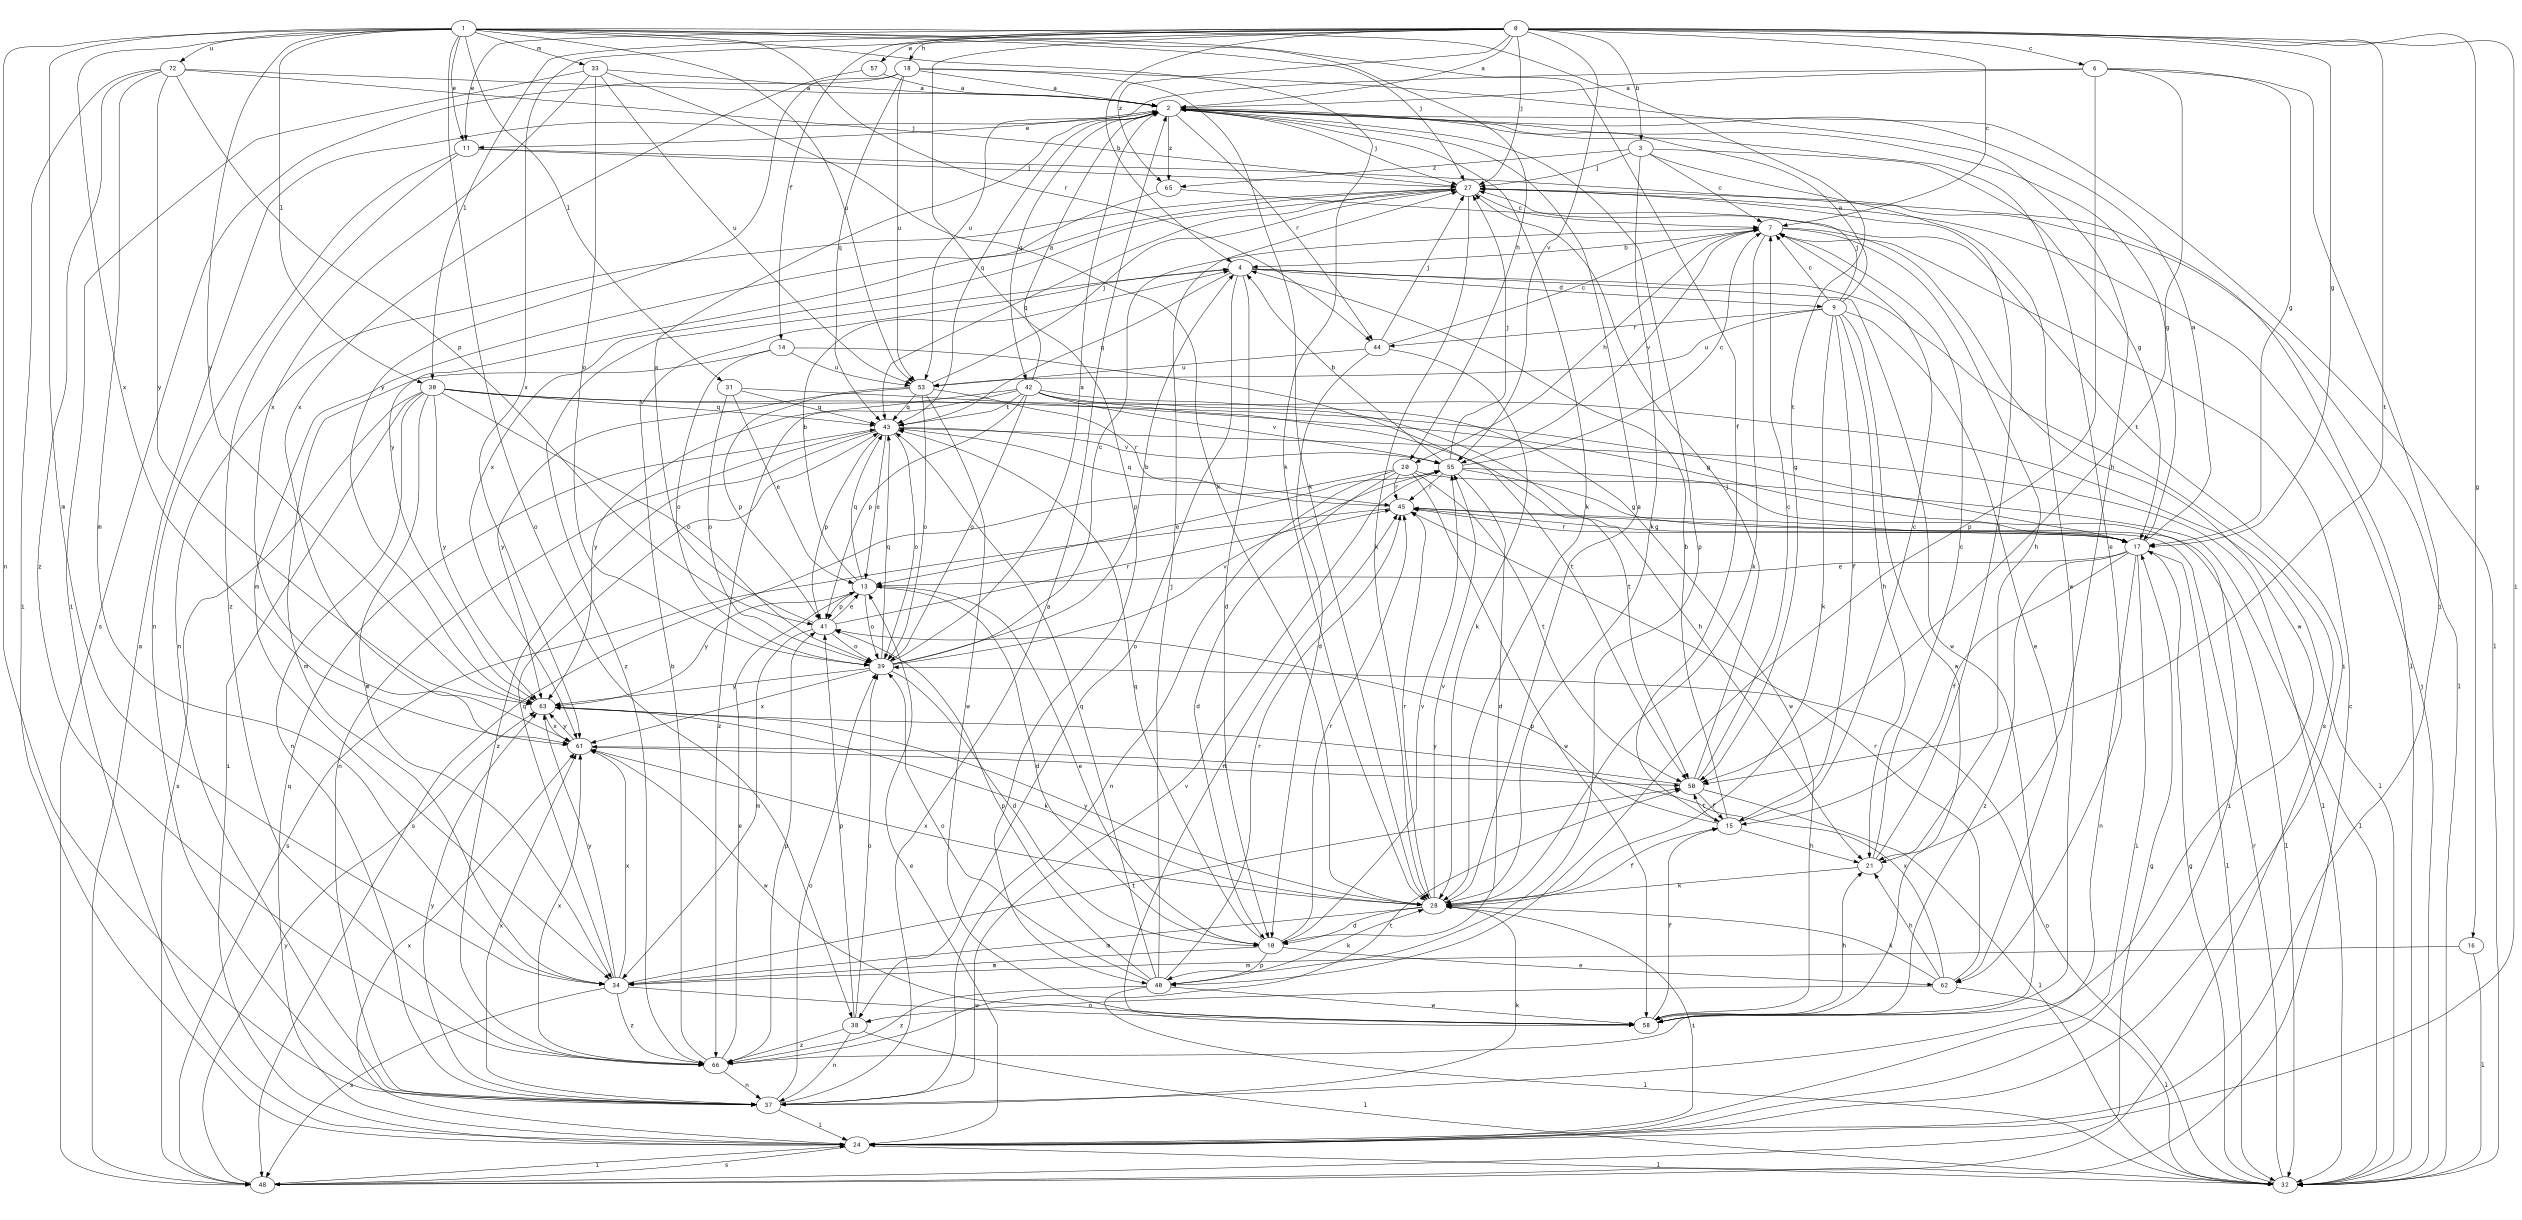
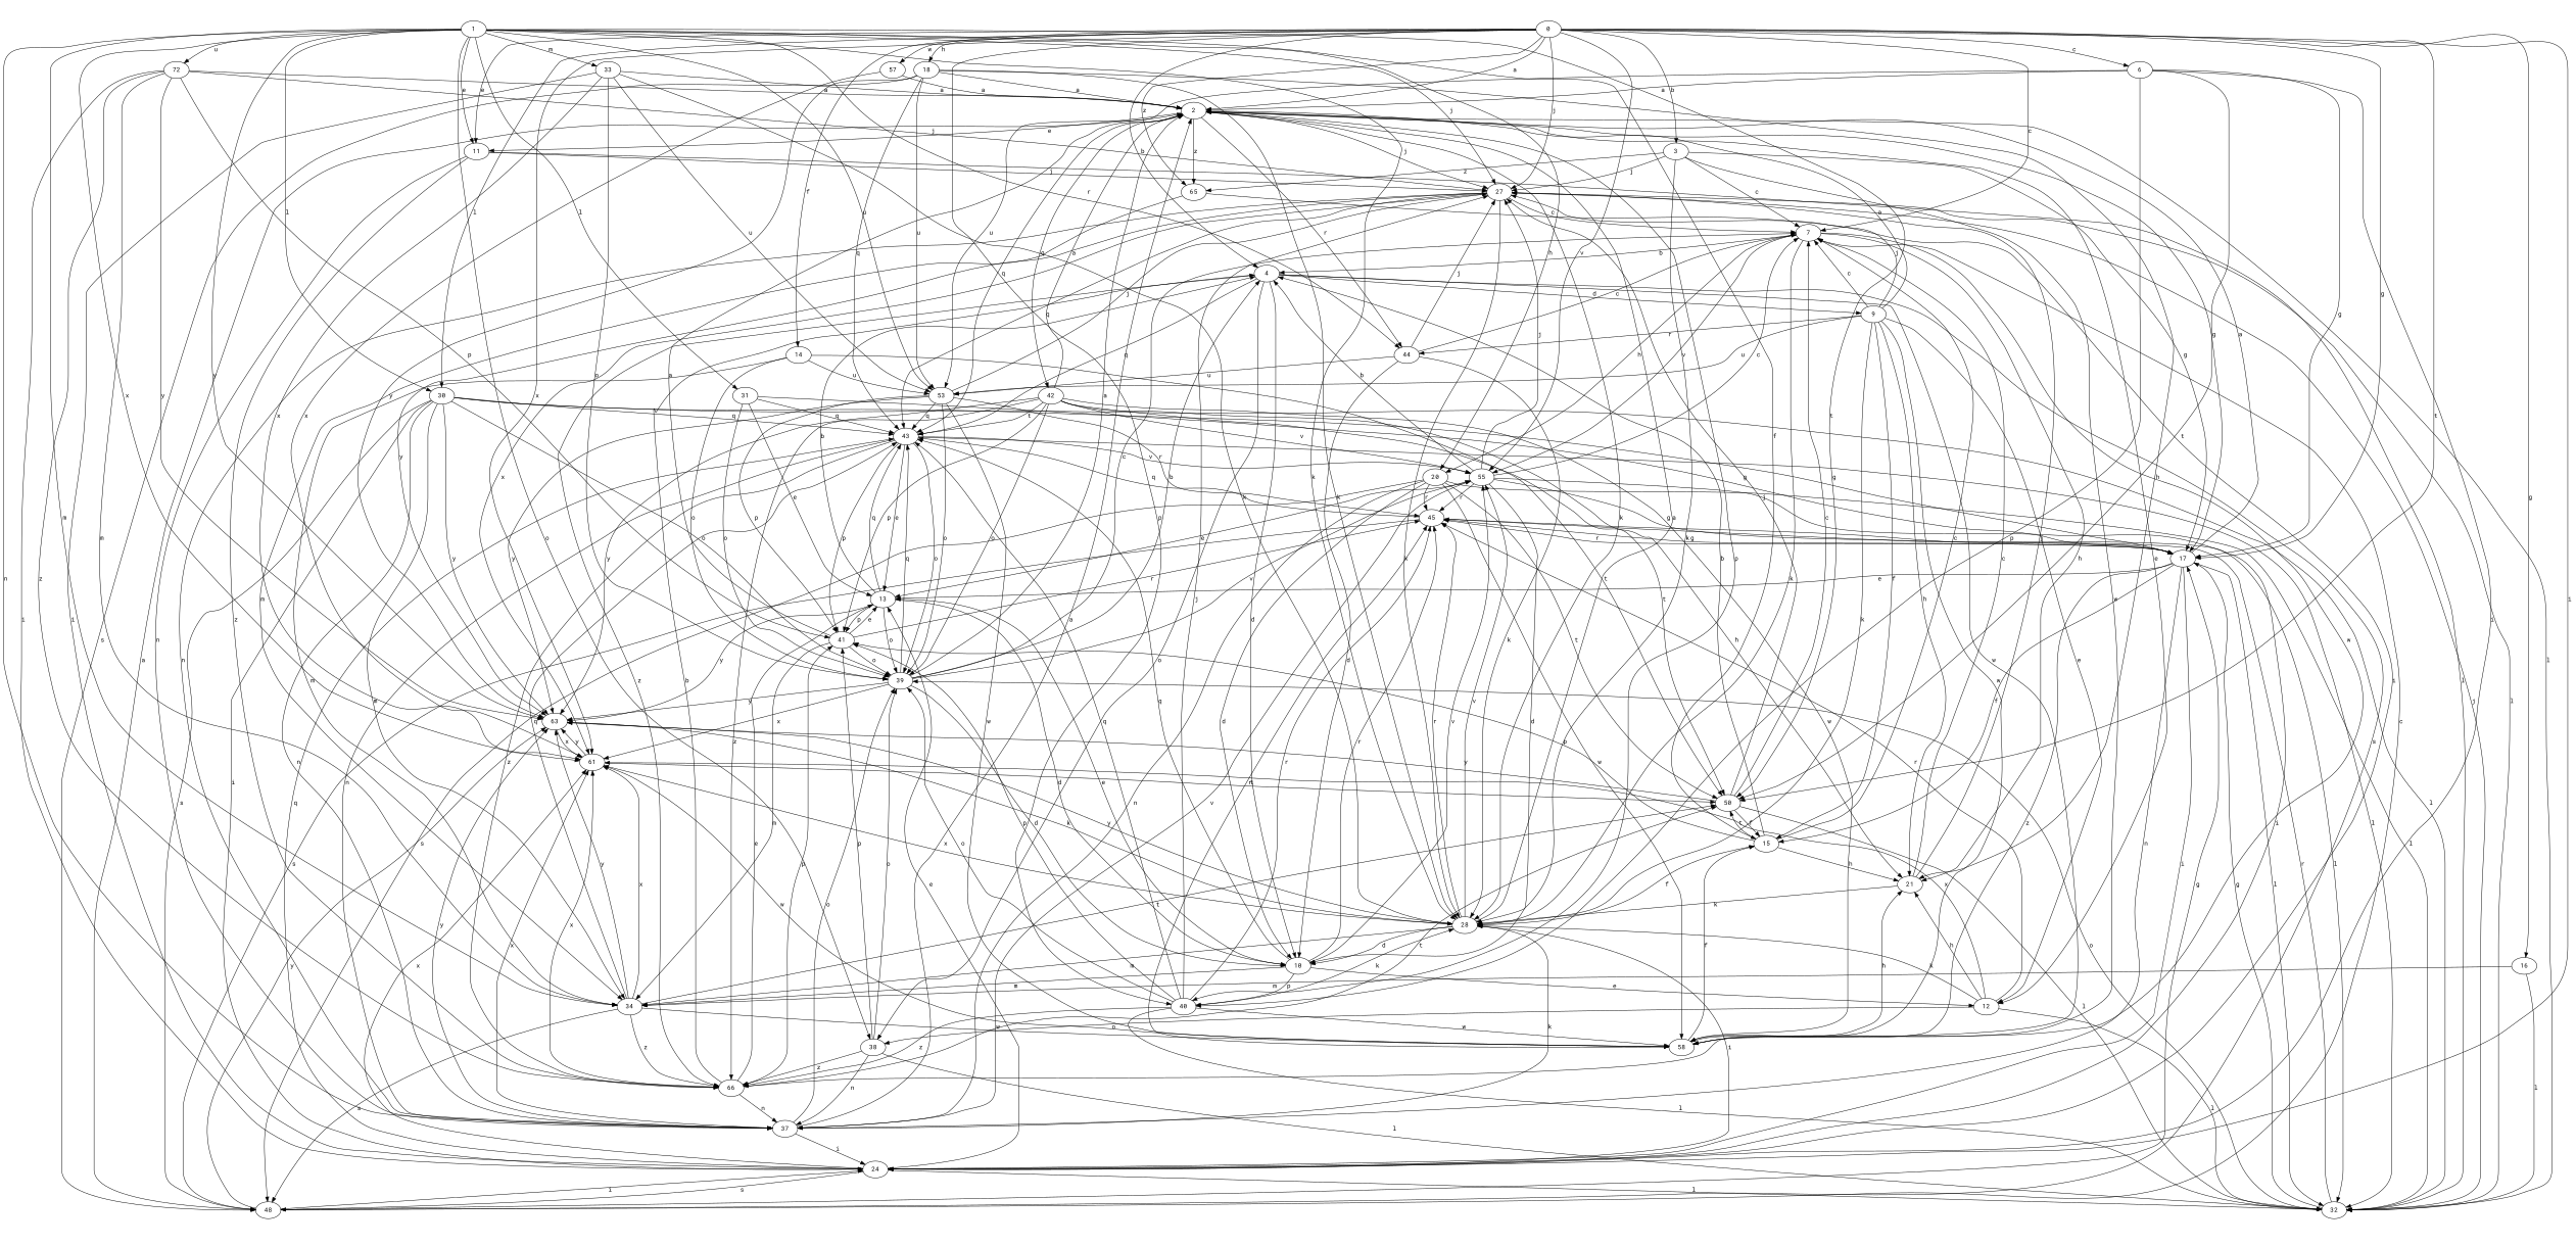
  strict digraph {
    fontname="Roboto Mono"
    node [fontname="Roboto Mono"]
    edge [fontname="Roboto Mono"]
    0
    2
    3
    4
    6
    7
    11
    14
    16
    17
    18
    24
    27
    30
    40
    50
    55
    57
    61
    65
    28
    44
-   12 [label=62]
+   12
    32
    42
    43
    58
    38
    9
    10
    48
    66
    53
    20
    21
    37
    34
    39
    15
    13
    45
    63
    41
    1
    31
    33
    n47 [label=72]
    0 -> 2 [label=a]
    0 -> 3 [label=b]
    0 -> 4 [label=b]
    0 -> 6 [label=c]
    0 -> 7 [label=c]
    0 -> 11 [label=e]
    0 -> 14 [label=f]
    0 -> 16 [label=g]
    0 -> 17 [label=g]
    0 -> 18 [label=h]
    0 -> 24 [label=i]
    0 -> 27 [label=j]
    0 -> 30 [label=l]
    0 -> 40 [label=p]
    0 -> 50 [label=t]
    0 -> 55 [label=v]
    0 -> 57 [label=w]
    0 -> 61 [label=x]
    0 -> 65 [label=z]
    2 -> 11 [label=e]
    2 -> 17 [label=g]
    2 -> 27 [label=j]
    2 -> 40 [label=p]
    2 -> 65 [label=z]
    2 -> 28 [label=k]
    2 -> 44 [label=r]
    2 -> 12 [label=e]
    2 -> 32 [label=l]
    2 -> 42 [label=q]
    2 -> 43 [label=q]
    3 -> 7 [label=c]
    3 -> 17 [label=g]
    3 -> 27 [label=j]
    3 -> 65 [label=z]
    3 -> 28 [label=k]
    3 -> 58 [label=w]
    4 -> 43 [label=q]
    4 -> 58 [label=w]
    4 -> 38 [label=o]
    4 -> 9 [label=d]
    4 -> 10 [label=d]
    4 -> 48 [label=s]
    4 -> 66 [label=z]
    6 -> 2 [label=a]
    6 -> 17 [label=g]
    6 -> 24 [label=i]
    6 -> 40 [label=p]
    6 -> 50 [label=t]
    6 -> 53 [label=u]
    7 -> 4 [label=b]
    7 -> 55 [label=v]
    7 -> 28 [label=k]
    7 -> 58 [label=w]
    7 -> 20 [label=h]
    7 -> 21 [label=h]
    11 -> 27 [label=j]
    11 -> 32 [label=l]
    11 -> 66 [label=z]
    11 -> 37 [label=n]
    14 -> 50 [label=t]
    14 -> 53 [label=u]
    14 -> 34 [label=m]
    14 -> 39 [label=o]
    16 -> 32 [label=l]
    16 -> 34 [label=m]
    17 -> 2 [label=a]
    17 -> 24 [label=i]
    17 -> 32 [label=l]
    17 -> 66 [label=z]
    17 -> 37 [label=n]
    17 -> 15 [label=f]
    17 -> 13 [label=e]
    17 -> 45 [label=r]
    18 -> 2 [label=a]
    18 -> 28 [label=k]
    18 -> 43 [label=q]
    18 -> 48 [label=s]
    18 -> 53 [label=u]
    18 -> 21 [label=h]
    18 -> 63 [label=y]
    24 -> 61 [label=x]
    24 -> 32 [label=l]
    24 -> 43 [label=q]
    24 -> 48 [label=s]
    24 -> 13 [label=e]
    27 -> 7 [label=c]
    27 -> 61 [label=x]
    27 -> 28 [label=k]
    27 -> 32 [label=l]
    27 -> 43 [label=q]
    27 -> 37 [label=n]
    27 -> 63 [label=y]
    30 -> 17 [label=g]
    30 -> 24 [label=i]
    30 -> 32 [label=l]
    30 -> 43 [label=q]
    30 -> 48 [label=s]
    30 -> 37 [label=n]
    30 -> 34 [label=m]
    30 -> 39 [label=o]
    30 -> 63 [label=y]
    40 -> 27 [label=j]
    40 -> 28 [label=k]
    40 -> 32 [label=l]
    40 -> 43 [label=q]
    40 -> 58 [label=w]
    40 -> 66 [label=z]
    40 -> 39 [label=o]
    40 -> 45 [label=r]
    40 -> 41 [label=p]
    50 -> 7 [label=c]
    50 -> 27 [label=j]
    50 -> 32 [label=l]
    50 -> 15 [label=f]
    50 -> 63 [label=y]
    55 -> 4 [label=b]
    55 -> 7 [label=c]
    55 -> 17 [label=g]
    55 -> 24 [label=i]
    55 -> 27 [label=j]
    55 -> 10 [label=d]
    55 -> 13 [label=e]
    55 -> 45 [label=r]
    57 -> 2 [label=a]
    57 -> 61 [label=x]
    61 -> 50 [label=t]
    61 -> 58 [label=w]
    61 -> 63 [label=y]
    65 -> 24 [label=i]
    65 -> 34 [label=m]
    28 -> 2 [label=a]
    28 -> 24 [label=i]
    28 -> 55 [label=v]
    28 -> 61 [label=x]
    28 -> 10 [label=d]
    28 -> 34 [label=m]
    28 -> 15 [label=f]
    28 -> 45 [label=r]
    28 -> 63 [label=y]
    44 -> 7 [label=c]
    44 -> 27 [label=j]
    44 -> 28 [label=k]
    44 -> 10 [label=d]
    44 -> 53 [label=u]
    12 -> 61 [label=x]
    12 -> 28 [label=k]
    12 -> 32 [label=l]
    12 -> 38 [label=o]
    12 -> 21 [label=h]
    12 -> 45 [label=r]
    32 -> 17 [label=g]
    32 -> 27 [label=j]
    32 -> 39 [label=o]
    32 -> 45 [label=r]
    42 -> 2 [label=a]
    42 -> 50 [label=t]
    42 -> 55 [label=v]
    42 -> 43 [label=t]
    42 -> 58 [label=w]
    42 -> 66 [label=z]
    42 -> 21 [label=h]
    42 -> 39 [label=o]
    42 -> 63 [label=y]
    42 -> 41 [label=p]
    43 -> 55 [label=v]
    43 -> 32 [label=l]
    43 -> 66 [label=z]
    43 -> 37 [label=n]
    43 -> 39 [label=o]
    43 -> 13 [label=e]
    43 -> 41 [label=p]
    58 -> 21 [label=h]
    58 -> 15 [label=f]
    58 -> 45 [label=r]
    38 -> 32 [label=l]
    38 -> 66 [label=z]
    38 -> 37 [label=n]
    38 -> 39 [label=o]
    38 -> 41 [label=p]
    9 -> 2 [label=a]
    9 -> 7 [label=c]
    9 -> 27 [label=j]
    9 -> 28 [label=k]
    9 -> 44 [label=r]
    9 -> 12 [label=e]
    9 -> 58 [label=w]
    9 -> 53 [label=u]
    9 -> 21 [label=h]
    9 -> 15 [label=f]
    10 -> 40 [label=p]
    10 -> 55 [label=v]
    10 -> 12 [label=e]
    10 -> 43 [label=q]
    10 -> 34 [label=m]
    10 -> 13 [label=e]
    10 -> 45 [label=r]
    48 -> 2 [label=a]
    48 -> 7 [label=c]
    48 -> 17 [label=g]
    48 -> 24 [label=i]
    48 -> 63 [label=y]
    66 -> 4 [label=b]
    66 -> 50 [label=t]
    66 -> 61 [label=x]
    66 -> 37 [label=n]
    66 -> 13 [label=e]
    66 -> 41 [label=p]
    53 -> 27 [label=j]
    53 -> 43 [label=q]
    53 -> 58 [label=w]
    53 -> 39 [label=o]
    53 -> 45 [label=r]
    53 -> 63 [label=y]
    53 -> 41 [label=p]
    20 -> 50 [label=t]
    20 -> 32 [label=l]
    20 -> 58 [label=w]
    20 -> 10 [label=d]
    20 -> 48 [label=s]
    20 -> 37 [label=n]
    20 -> 45 [label=r]
    21 -> 7 [label=c]
    21 -> 27 [label=j]
    21 -> 28 [label=k]
    37 -> 2 [label=a]
    37 -> 24 [label=i]
    37 -> 55 [label=v]
    37 -> 61 [label=x]
    37 -> 28 [label=k]
    37 -> 39 [label=o]
    37 -> 63 [label=y]
    34 -> 50 [label=t]
    34 -> 61 [label=x]
    34 -> 43 [label=q]
    34 -> 58 [label=w]
    34 -> 48 [label=s]
    34 -> 66 [label=z]
    34 -> 63 [label=y]
    39 -> 2 [label=a]
    39 -> 4 [label=b]
    39 -> 7 [label=c]
    39 -> 55 [label=v]
    39 -> 61 [label=x]
    39 -> 43 [label=q]
    39 -> 10 [label=d]
    39 -> 63 [label=y]
    15 -> 4 [label=b]
    15 -> 7 [label=c]
    15 -> 50 [label=t]
    15 -> 21 [label=h]
    15 -> 41 [label=p]
    13 -> 4 [label=b]
    13 -> 43 [label=q]
    13 -> 10 [label=d]
    13 -> 39 [label=o]
    13 -> 63 [label=y]
    13 -> 41 [label=p]
    45 -> 17 [label=g]
    45 -> 32 [label=l]
    45 -> 43 [label=q]
    45 -> 48 [label=s]
    63 -> 61 [label=x]
    63 -> 28 [label=k]
    41 -> 2 [label=a]
    41 -> 34 [label=m]
    41 -> 39 [label=o]
    41 -> 13 [label=e]
    41 -> 45 [label=r]
    1 -> 11 [label=e]
    1 -> 27 [label=j]
    1 -> 30 [label=l]
    1 -> 50 [label=t]
    1 -> 61 [label=x]
    1 -> 28 [label=k]
    1 -> 44 [label=r]
    1 -> 38 [label=o]
    1 -> 53 [label=u]
    1 -> 20 [label=h]
    1 -> 37 [label=n]
    1 -> 34 [label=m]
    1 -> 15 [label=f]
    1 -> 63 [label=y]
    1 -> 31 [label=l]
    1 -> 33 [label=m]
    1 -> n47 [label=u]
    31 -> 17 [label=g]
    31 -> 43 [label=q]
    31 -> 39 [label=o]
    31 -> 13 [label=e]
    33 -> 2 [label=a]
    33 -> 24 [label=i]
    33 -> 61 [label=x]
    33 -> 28 [label=k]
    33 -> 53 [label=u]
    33 -> 39 [label=o]
    n47 -> 2 [label=a]
    n47 -> 24 [label=i]
    n47 -> 27 [label=j]
    n47 -> 66 [label=z]
    n47 -> 34 [label=m]
    n47 -> 63 [label=y]
    n47 -> 41 [label=p]
  }
